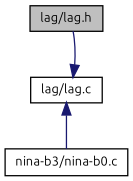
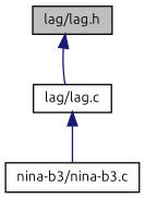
  digraph {
    fontname=Ubuntu
    node [color=black fillcolor=white fontname=Ubuntu fontsize=10 shape=record style=filled]
    edge [color=midnightblue dir=back fontname=Ubuntu fontsize=10 labelfontname=Helvetica labelfontsize=10 style=solid]
    n1 [fillcolor=grey75 fontcolor=black height=0.2 label="lag/lag.h" width=0.4]
    n2 [height=0.2 label="lag/lag.c" width=0.4]
-   n3 [height=0.2 label="nina-b3/nina-b0.c" width=0.4]
-   n2 -> n1
+   n3 [height=0.2 label="nina-b3/nina-b3.c" width=0.4]
+   n1 -> n2
    n2 -> n3
  }
